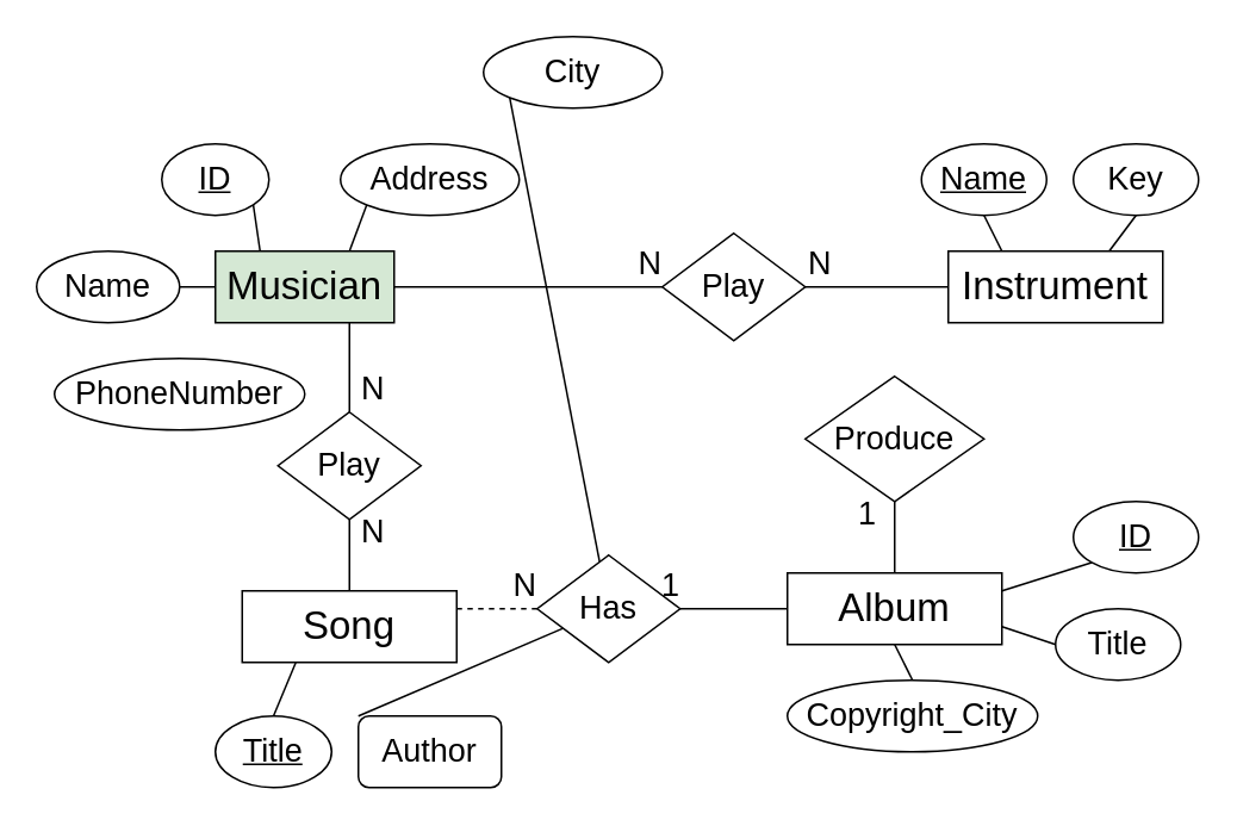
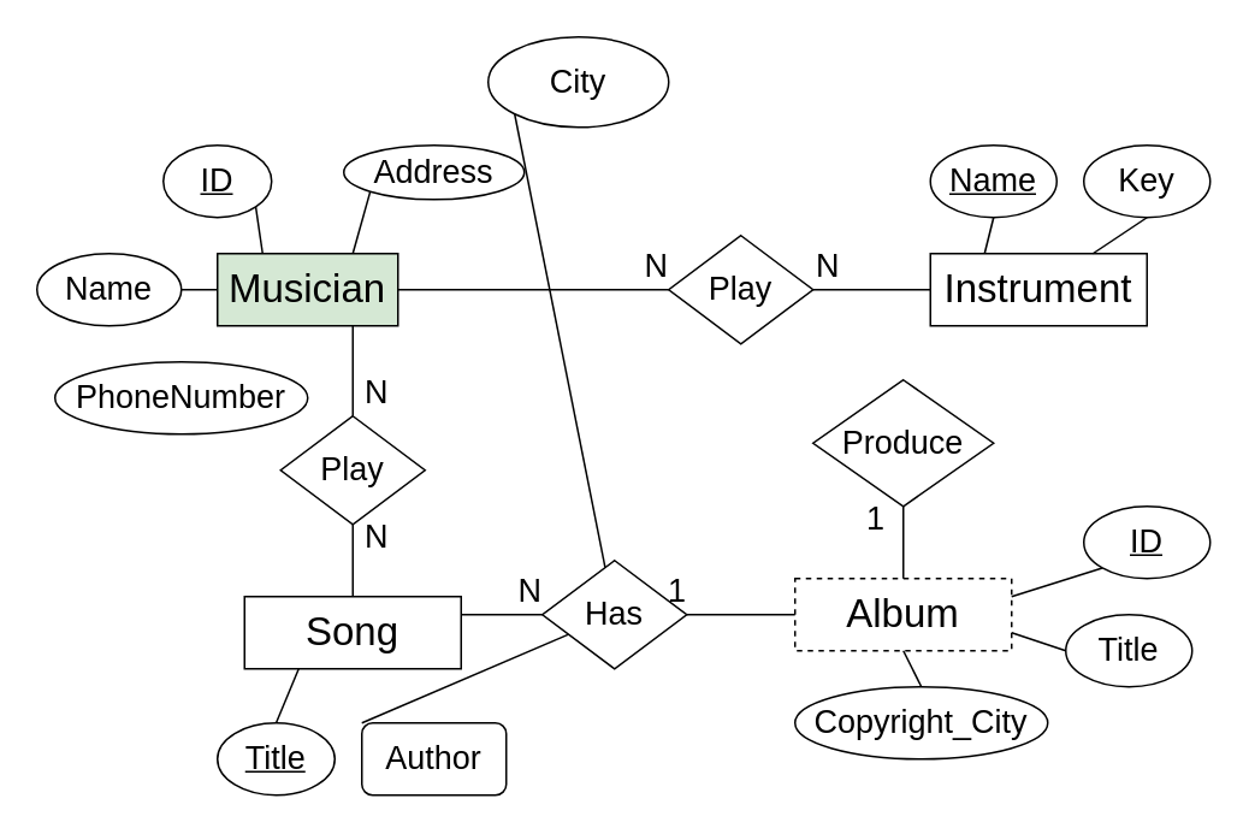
  <mxCell id="0" />
  <mxCell id="1" parent="0" />
  <mxCell id="2" value="Musician" style="whiteSpace=wrap;html=1;align=center;fontSize=22;fillColor=#d5e8d4;" parent="1" vertex="1"><mxGeometry x="120" y="140" width="100" height="40" as="geometry" /></mxCell>
  <mxCell id="3" value="ID" style="ellipse;whiteSpace=wrap;html=1;align=center;fontStyle=4;fontSize=18;" parent="1" vertex="1"><mxGeometry x="90" y="80" width="60" height="40" as="geometry" /></mxCell>
  <mxCell id="4" value="Name" style="ellipse;whiteSpace=wrap;html=1;align=center;fontSize=18;" parent="1" vertex="1"><mxGeometry x="20" y="140" width="80" height="40" as="geometry" /></mxCell>
  <mxCell id="5" value="PhoneNumber" style="ellipse;whiteSpace=wrap;html=1;align=center;fontSize=18;" parent="1" vertex="1"><mxGeometry x="30" y="200" width="140" height="40" as="geometry" /></mxCell>
- <mxCell id="6" value="Address" style="ellipse;whiteSpace=wrap;html=1;align=center;fontSize=18;" parent="1" vertex="1"><mxGeometry x="190" y="80" width="100" height="40" as="geometry" /></mxCell>
- <mxCell id="7" value="City" style="ellipse;whiteSpace=wrap;html=1;align=center;fontSize=18;" parent="1" vertex="1"><mxGeometry x="270" y="20" width="100" height="40" as="geometry" /></mxCell>
- <mxCell id="8" value="Instrument" style="whiteSpace=wrap;html=1;align=center;fontSize=22;" parent="1" vertex="1"><mxGeometry x="530" y="140" width="120" height="40" as="geometry" /></mxCell>
+ <mxCell id="6" value="Address" style="ellipse;whiteSpace=wrap;html=1;align=center;fontSize=18;" parent="1" vertex="1"><mxGeometry x="190" y="80" width="100" height="30" as="geometry" /></mxCell>
+ <mxCell id="7" value="City" style="ellipse;whiteSpace=wrap;html=1;align=center;fontSize=18;" parent="1" vertex="1"><mxGeometry x="270" y="20" width="100" height="50" as="geometry" /></mxCell>
+ <mxCell id="8" value="Instrument" style="whiteSpace=wrap;html=1;align=center;fontSize=22;" parent="1" vertex="1"><mxGeometry x="515" y="140" width="120" height="40" as="geometry" /></mxCell>
  <mxCell id="9" value="Name" style="ellipse;whiteSpace=wrap;html=1;align=center;fontStyle=4;fontSize=18;" parent="1" vertex="1"><mxGeometry x="515" y="80" width="70" height="40" as="geometry" /></mxCell>
  <mxCell id="10" value="Key" style="ellipse;whiteSpace=wrap;html=1;align=center;fontStyle=0;fontSize=18;" parent="1" vertex="1"><mxGeometry x="600" y="80" width="70" height="40" as="geometry" /></mxCell>
- <mxCell id="11" value="Album" style="whiteSpace=wrap;html=1;align=center;fontSize=22;" parent="1" vertex="1"><mxGeometry x="440" y="320" width="120" height="40" as="geometry" /></mxCell>
+ <mxCell id="11" value="Album" style="whiteSpace=wrap;html=1;align=center;fontSize=22;dashed=1;" parent="1" vertex="1"><mxGeometry x="440" y="320" width="120" height="40" as="geometry" /></mxCell>
  <mxCell id="12" value="Title" style="ellipse;whiteSpace=wrap;html=1;align=center;fontStyle=0;fontSize=18;" parent="1" vertex="1"><mxGeometry x="590" y="340" width="70" height="40" as="geometry" /></mxCell>
  <mxCell id="13" value="Copyright_City" style="ellipse;whiteSpace=wrap;html=1;align=center;fontStyle=0;fontSize=18;" parent="1" vertex="1"><mxGeometry x="440" y="380" width="140" height="40" as="geometry" /></mxCell>
  <mxCell id="14" value="ID" style="ellipse;whiteSpace=wrap;html=1;align=center;fontStyle=4;fontSize=18;" parent="1" vertex="1"><mxGeometry x="600" y="280" width="70" height="40" as="geometry" /></mxCell>
  <mxCell id="15" value="Song" style="whiteSpace=wrap;html=1;align=center;fontSize=22;" parent="1" vertex="1"><mxGeometry x="135" y="330" width="120" height="40" as="geometry" /></mxCell>
  <mxCell id="16" value="Title" style="ellipse;whiteSpace=wrap;html=1;align=center;fontStyle=4;fontSize=18;" parent="1" vertex="1"><mxGeometry x="120" y="400" width="65" height="40" as="geometry" /></mxCell>
  <mxCell id="17" value="Author" style="whiteSpace=wrap;html=1;align=center;fontStyle=0;fontSize=18;rounded=1;" parent="1" vertex="1"><mxGeometry x="200" y="400" width="80" height="40" as="geometry" /></mxCell>
  <mxCell id="18" value="" style="endArrow=none;html=1;rounded=0;fontSize=18;exitX=0;exitY=1;exitDx=0;exitDy=0;" parent="1" source="7" target="34" edge="1"><mxGeometry relative="1" as="geometry"><mxPoint x="340" y="280" as="sourcePoint" /><mxPoint x="500" y="280" as="targetPoint" /></mxGeometry></mxCell>
  <mxCell id="19" value="" style="endArrow=none;html=1;rounded=0;fontSize=18;entryX=0.5;entryY=1;entryDx=0;entryDy=0;exitX=0.75;exitY=0;exitDx=0;exitDy=0;" parent="1" source="8" target="10" edge="1"><mxGeometry relative="1" as="geometry"><mxPoint x="180" y="140" as="sourcePoint" /><mxPoint x="340" y="140" as="targetPoint" /></mxGeometry></mxCell>
  <mxCell id="20" value="" style="endArrow=none;html=1;rounded=0;fontSize=18;exitX=1;exitY=1;exitDx=0;exitDy=0;entryX=0.25;entryY=0;entryDx=0;entryDy=0;" parent="1" source="3" target="2" edge="1"><mxGeometry relative="1" as="geometry"><mxPoint x="290" y="160" as="sourcePoint" /><mxPoint x="450" y="160" as="targetPoint" /></mxGeometry></mxCell>
  <mxCell id="21" value="" style="endArrow=none;html=1;rounded=0;fontSize=18;exitX=1;exitY=0.5;exitDx=0;exitDy=0;entryX=0;entryY=0.5;entryDx=0;entryDy=0;" parent="1" source="4" target="2" edge="1"><mxGeometry relative="1" as="geometry"><mxPoint x="290" y="160" as="sourcePoint" /><mxPoint x="450" y="160" as="targetPoint" /></mxGeometry></mxCell>
  <mxCell id="22" value="" style="endArrow=none;html=1;rounded=0;fontSize=18;exitX=0;exitY=1;exitDx=0;exitDy=0;entryX=0.75;entryY=0;entryDx=0;entryDy=0;" parent="1" source="6" target="2" edge="1"><mxGeometry relative="1" as="geometry"><mxPoint x="290" y="160" as="sourcePoint" /><mxPoint x="450" y="160" as="targetPoint" /></mxGeometry></mxCell>
  <mxCell id="23" value="" style="endArrow=none;html=1;rounded=0;fontSize=18;exitX=0;exitY=0;exitDx=0;exitDy=0;" parent="1" source="17" target="34" edge="1"><mxGeometry relative="1" as="geometry"><mxPoint x="95" y="140" as="sourcePoint" /><mxPoint x="255" y="140" as="targetPoint" /></mxGeometry></mxCell>
  <mxCell id="24" value="" style="endArrow=none;html=1;rounded=0;fontSize=18;exitX=0.5;exitY=0;exitDx=0;exitDy=0;entryX=0.25;entryY=1;entryDx=0;entryDy=0;" parent="1" source="16" target="15" edge="1"><mxGeometry relative="1" as="geometry"><mxPoint x="105" y="150" as="sourcePoint" /><mxPoint x="265" y="150" as="targetPoint" /></mxGeometry></mxCell>
  <mxCell id="25" value="" style="endArrow=none;html=1;rounded=0;fontSize=18;exitX=0.5;exitY=0;exitDx=0;exitDy=0;entryX=0.5;entryY=1;entryDx=0;entryDy=0;" parent="1" source="13" target="11" edge="1"><mxGeometry relative="1" as="geometry"><mxPoint x="240" y="290" as="sourcePoint" /><mxPoint x="400" y="290" as="targetPoint" /></mxGeometry></mxCell>
  <mxCell id="26" value="" style="endArrow=none;html=1;rounded=0;fontSize=18;exitX=0;exitY=0.5;exitDx=0;exitDy=0;entryX=1;entryY=0.75;entryDx=0;entryDy=0;" parent="1" source="12" target="11" edge="1"><mxGeometry relative="1" as="geometry"><mxPoint x="250" y="300" as="sourcePoint" /><mxPoint x="410" y="300" as="targetPoint" /></mxGeometry></mxCell>
  <mxCell id="27" value="" style="endArrow=none;html=1;rounded=0;fontSize=18;entryX=0;entryY=1;entryDx=0;entryDy=0;exitX=1;exitY=0.25;exitDx=0;exitDy=0;" parent="1" source="11" target="14" edge="1"><mxGeometry relative="1" as="geometry"><mxPoint x="260" y="310" as="sourcePoint" /><mxPoint x="420" y="310" as="targetPoint" /></mxGeometry></mxCell>
  <mxCell id="28" value="" style="endArrow=none;html=1;rounded=0;fontSize=18;exitX=0.5;exitY=1;exitDx=0;exitDy=0;entryX=0.25;entryY=0;entryDx=0;entryDy=0;" parent="1" source="9" target="8" edge="1"><mxGeometry relative="1" as="geometry"><mxPoint x="290" y="310" as="sourcePoint" /><mxPoint x="450" y="310" as="targetPoint" /></mxGeometry></mxCell>
  <mxCell id="29" value="Play" style="shape=rhombus;perimeter=rhombusPerimeter;whiteSpace=wrap;html=1;align=center;fontSize=18;" parent="1" vertex="1"><mxGeometry x="370" y="130" width="80" height="60" as="geometry" /></mxCell>
  <mxCell id="30" value="" style="endArrow=none;html=1;rounded=0;fontSize=18;exitX=1;exitY=0.5;exitDx=0;exitDy=0;entryX=0;entryY=0.5;entryDx=0;entryDy=0;" parent="1" source="2" target="29" edge="1"><mxGeometry relative="1" as="geometry"><mxPoint x="330" y="230" as="sourcePoint" /><mxPoint x="490" y="230" as="targetPoint" /></mxGeometry></mxCell>
  <mxCell id="31" value="N" style="resizable=0;html=1;align=right;verticalAlign=bottom;fontSize=18;" parent="30" connectable="0" vertex="1"><mxGeometry x="1" relative="1" as="geometry" /></mxCell>
  <mxCell id="32" value="" style="endArrow=none;html=1;rounded=0;fontSize=18;entryX=0;entryY=0.5;entryDx=0;entryDy=0;exitX=1;exitY=0.5;exitDx=0;exitDy=0;" parent="1" source="29" target="8" edge="1"><mxGeometry relative="1" as="geometry"><mxPoint x="330" y="230" as="sourcePoint" /><mxPoint x="490" y="230" as="targetPoint" /></mxGeometry></mxCell>
  <mxCell id="33" value="N" style="resizable=0;html=1;align=left;verticalAlign=bottom;fontSize=18;" parent="32" connectable="0" vertex="1"><mxGeometry x="-1" relative="1" as="geometry" /></mxCell>
  <mxCell id="34" value="Has" style="shape=rhombus;perimeter=rhombusPerimeter;whiteSpace=wrap;html=1;align=center;fontSize=18;" parent="1" vertex="1"><mxGeometry x="300" y="310" width="80" height="60" as="geometry" /></mxCell>
- <mxCell id="35" value="" style="endArrow=none;html=1;rounded=0;fontSize=18;exitX=1;exitY=0.25;exitDx=0;exitDy=0;entryX=0;entryY=0.5;entryDx=0;entryDy=0;dashed=1;" parent="1" source="15" target="34" edge="1"><mxGeometry relative="1" as="geometry"><mxPoint x="330" y="350" as="sourcePoint" /><mxPoint x="490" y="350" as="targetPoint" /></mxGeometry></mxCell>
+ <mxCell id="35" value="" style="endArrow=none;html=1;rounded=0;fontSize=18;exitX=1;exitY=0.25;exitDx=0;exitDy=0;entryX=0;entryY=0.5;entryDx=0;entryDy=0;" parent="1" source="15" target="34" edge="1"><mxGeometry relative="1" as="geometry"><mxPoint x="330" y="350" as="sourcePoint" /><mxPoint x="490" y="350" as="targetPoint" /></mxGeometry></mxCell>
  <mxCell id="36" value="N" style="resizable=0;html=1;align=right;verticalAlign=bottom;fontSize=18;" parent="35" connectable="0" vertex="1"><mxGeometry x="1" relative="1" as="geometry" /></mxCell>
  <mxCell id="37" value="" style="endArrow=none;html=1;rounded=0;fontSize=18;exitX=0;exitY=0.5;exitDx=0;exitDy=0;entryX=1;entryY=0.5;entryDx=0;entryDy=0;" parent="1" source="11" target="34" edge="1"><mxGeometry relative="1" as="geometry"><mxPoint x="330" y="350" as="sourcePoint" /><mxPoint x="490" y="350" as="targetPoint" /></mxGeometry></mxCell>
  <mxCell id="38" value="1" style="resizable=0;html=1;align=right;verticalAlign=bottom;fontSize=18;" parent="37" connectable="0" vertex="1"><mxGeometry x="1" relative="1" as="geometry" /></mxCell>
  <mxCell id="39" value="" style="endArrow=none;html=1;rounded=0;fontSize=18;exitX=0.75;exitY=1;exitDx=0;exitDy=0;entryX=0.5;entryY=0;entryDx=0;entryDy=0;" parent="1" source="2" target="41" edge="1"><mxGeometry relative="1" as="geometry"><mxPoint x="70" y="330" as="sourcePoint" /><mxPoint x="340" y="400" as="targetPoint" /></mxGeometry></mxCell>
  <mxCell id="40" value="N" style="resizable=0;html=1;align=right;verticalAlign=bottom;fontSize=18;" parent="39" connectable="0" vertex="1"><mxGeometry x="1" relative="1" as="geometry"><mxPoint x="20" as="offset" /></mxGeometry></mxCell>
  <mxCell id="41" value="Play" style="shape=rhombus;perimeter=rhombusPerimeter;whiteSpace=wrap;html=1;align=center;fontSize=18;" parent="1" vertex="1"><mxGeometry x="155" y="230" width="80" height="60" as="geometry" /></mxCell>
  <mxCell id="42" value="" style="endArrow=none;html=1;rounded=0;fontSize=18;entryX=0.5;entryY=0;entryDx=0;entryDy=0;exitX=0.5;exitY=1;exitDx=0;exitDy=0;" parent="1" source="41" target="15" edge="1"><mxGeometry relative="1" as="geometry"><mxPoint x="180" y="400" as="sourcePoint" /><mxPoint x="480" y="340" as="targetPoint" /></mxGeometry></mxCell>
  <mxCell id="43" value="N" style="resizable=0;html=1;align=left;verticalAlign=bottom;fontSize=18;" parent="42" connectable="0" vertex="1"><mxGeometry x="-1" relative="1" as="geometry"><mxPoint x="5" y="20" as="offset" /></mxGeometry></mxCell>
  <mxCell id="44" value="Produce" style="shape=rhombus;perimeter=rhombusPerimeter;whiteSpace=wrap;html=1;align=center;fontSize=18;" parent="1" vertex="1"><mxGeometry x="450" y="210" width="100" height="70" as="geometry" /></mxCell>
  <mxCell id="45" value="" style="endArrow=none;html=1;rounded=0;fontSize=18;exitX=0.5;exitY=0;exitDx=0;exitDy=0;entryX=0.5;entryY=1;entryDx=0;entryDy=0;" parent="1" source="11" target="44" edge="1"><mxGeometry relative="1" as="geometry"><mxPoint x="530" y="230" as="sourcePoint" /><mxPoint x="460" y="230" as="targetPoint" /></mxGeometry></mxCell>
  <mxCell id="46" value="1" style="resizable=0;html=1;align=right;verticalAlign=bottom;fontSize=18;" parent="45" connectable="0" vertex="1"><mxGeometry x="1" relative="1" as="geometry"><mxPoint x="-10" y="20" as="offset" /></mxGeometry></mxCell>
